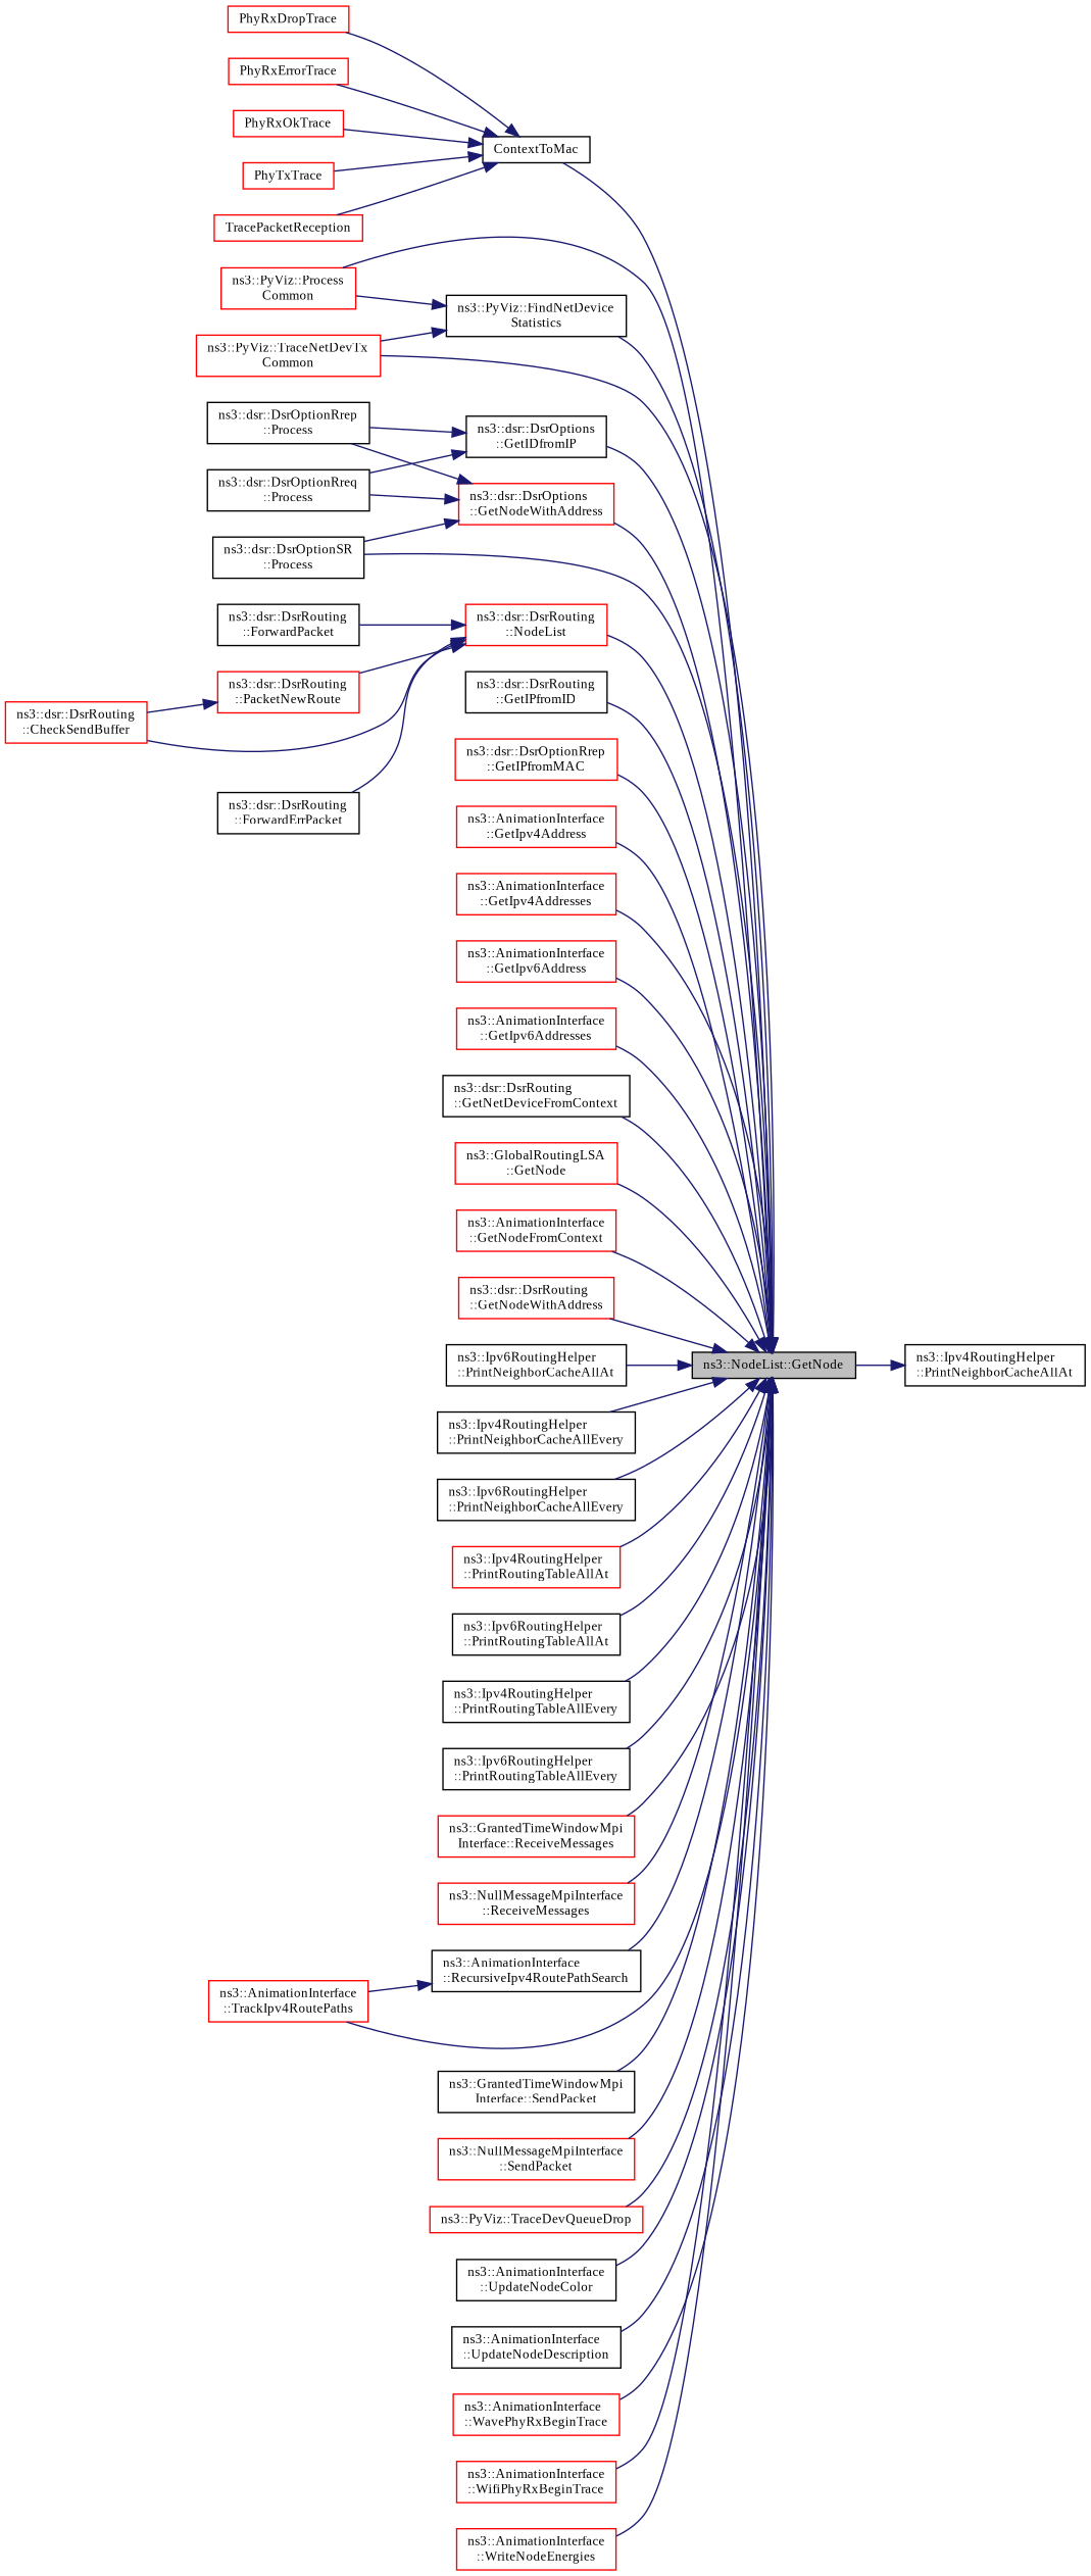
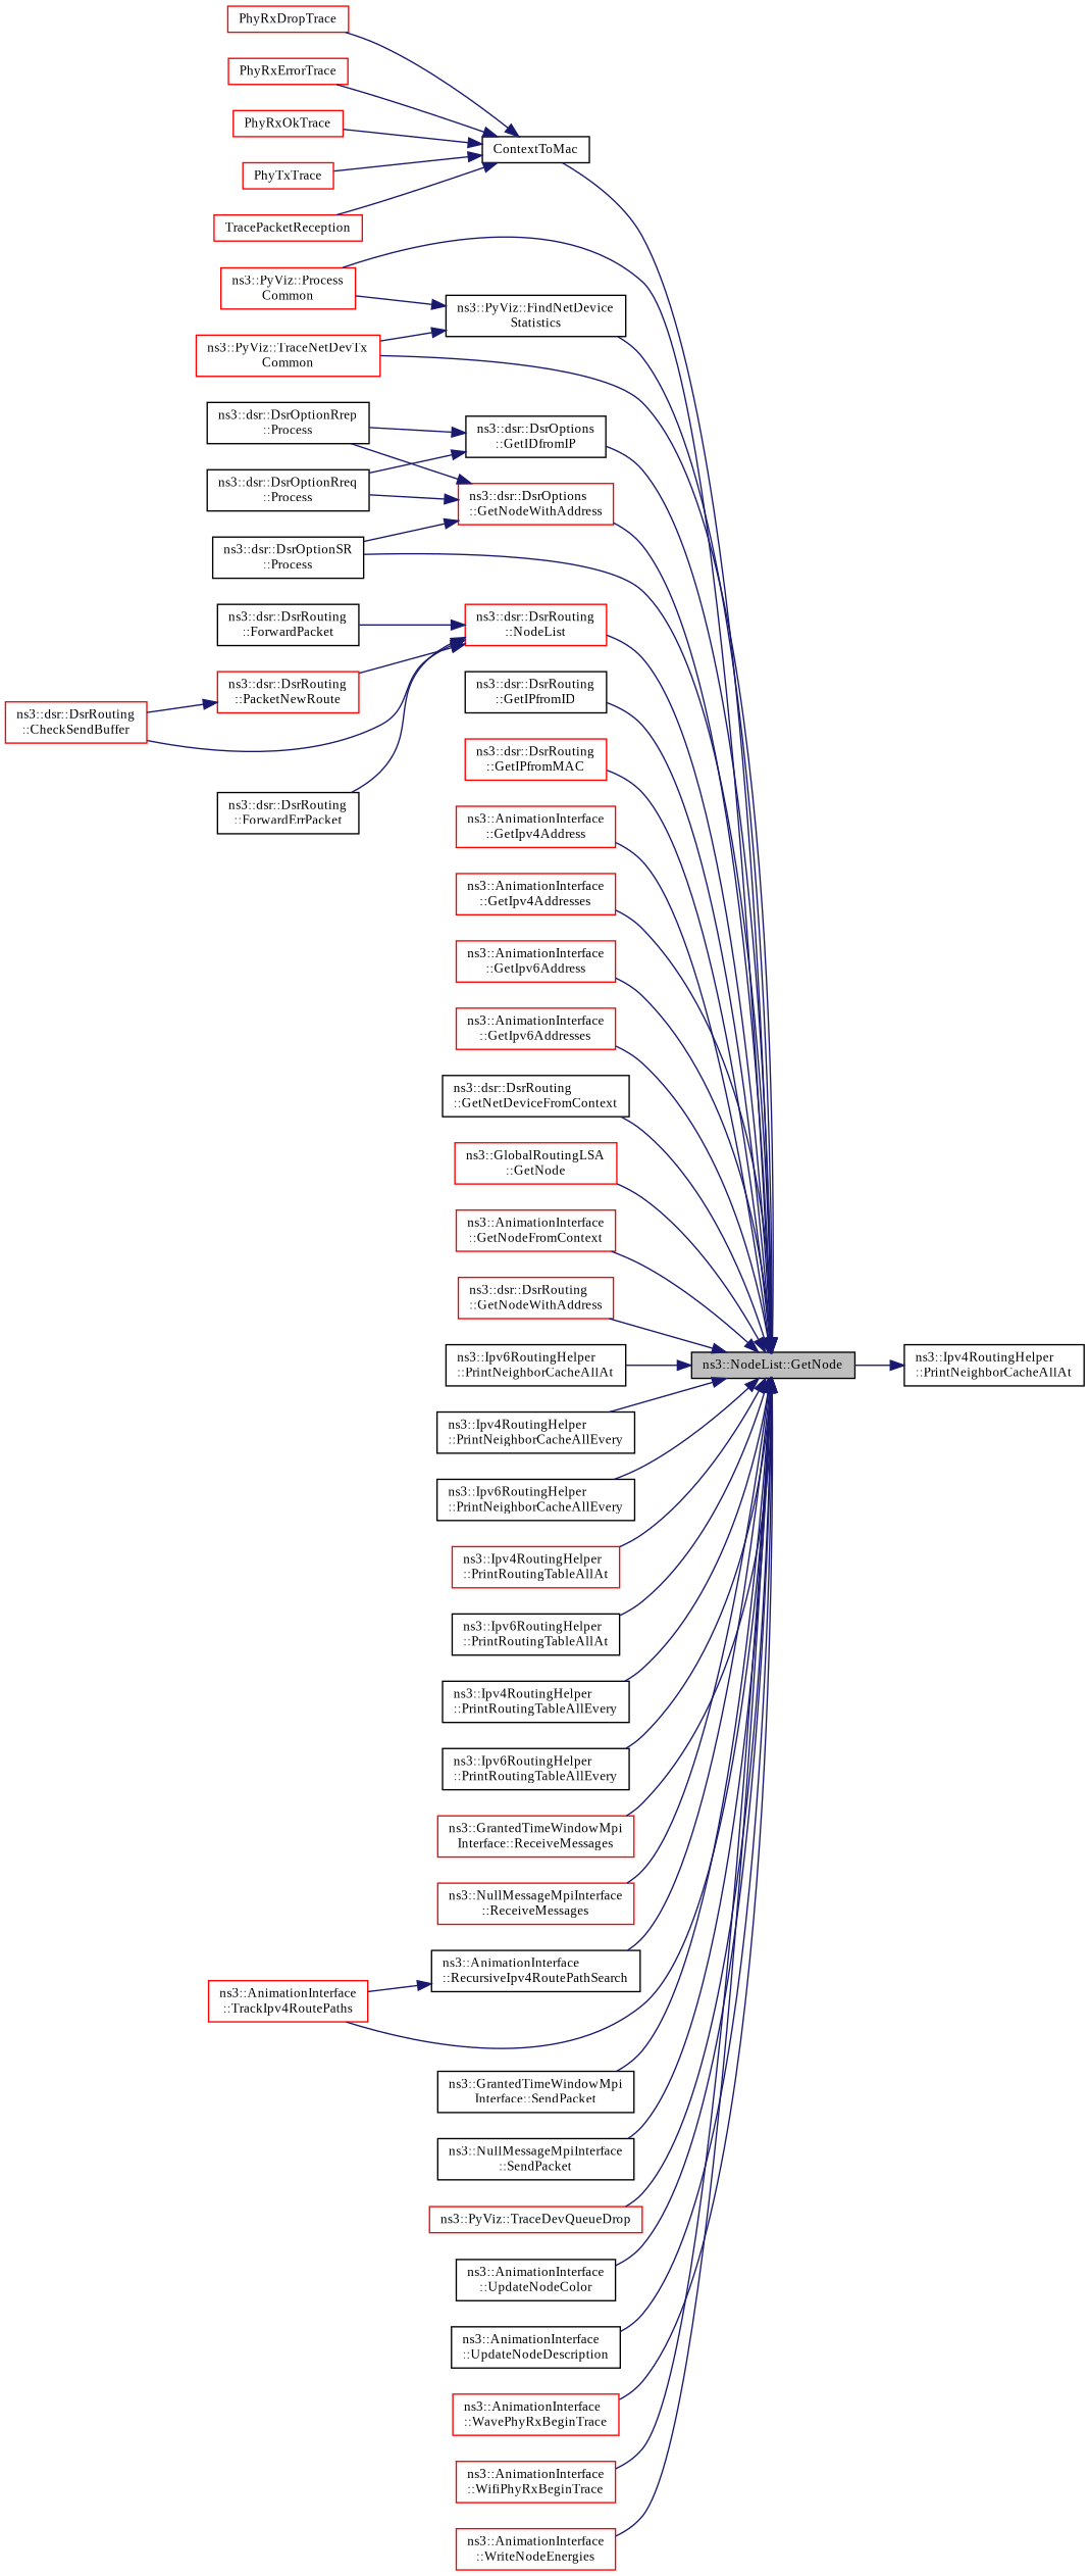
  digraph {
    fontname="Liberation Serif"
    rankdir=RL
    node [color=red fillcolor=white fontname="Liberation Serif" fontsize=10 shape=record style=filled]
    edge [color=midnightblue dir=back fontname="Liberation Serif" fontsize=10 labelfontname=Helvetica labelfontsize=10 style=solid]
    n1 [color=black fillcolor=grey75 fontcolor=black height=0.2 label="ns3::NodeList::GetNode" width=0.4]
    n2 [color=black height=0.2 label=ContextToMac width=0.4]
    n3 [color=black height=0.2 label="ns3::PyViz::FindNetDevice\lStatistics" width=0.4]
    n4 [height=0.2 label="ns3::PyViz::Process\lCommon" width=0.4]
    n5 [height=0.2 label="ns3::PyViz::TraceNetDevTx\lCommon" width=0.4]
    n6 [color=black height=0.2 label="ns3::dsr::DsrOptions\l::GetIDfromIP" width=0.4]
    n7 [height=0.2 label="ns3::dsr::DsrRouting\l::NodeList" width=0.4]
    n8 [color=black height=0.2 label="ns3::dsr::DsrRouting\l::GetIPfromID" width=0.4]
-   n9 [height=0.2 label="ns3::dsr::DsrOptionRrep\l::GetIPfromMAC" width=0.4]
+   n9 [height=0.2 label="ns3::dsr::DsrRouting\l::GetIPfromMAC" width=0.4]
    n10 [height=0.2 label="ns3::AnimationInterface\l::GetIpv4Address" width=0.4]
    n11 [height=0.2 label="ns3::AnimationInterface\l::GetIpv4Addresses" width=0.4]
    n12 [height=0.2 label="ns3::AnimationInterface\l::GetIpv6Address" width=0.4]
    n13 [height=0.2 label="ns3::AnimationInterface\l::GetIpv6Addresses" width=0.4]
    n14 [color=black height=0.2 label="ns3::dsr::DsrRouting\l::GetNetDeviceFromContext" width=0.4]
    n15 [height=0.2 label="ns3::GlobalRoutingLSA\l::GetNode" width=0.4]
    n16 [height=0.2 label="ns3::AnimationInterface\l::GetNodeFromContext" width=0.4]
    n17 [height=0.2 label="ns3::dsr::DsrOptions\l::GetNodeWithAddress" width=0.4]
    n18 [color=black height=0.2 label="ns3::dsr::DsrOptionSR\l::Process" width=0.4]
    n19 [height=0.2 label="ns3::dsr::DsrRouting\l::GetNodeWithAddress" width=0.4]
    n20 [color=black height=0.2 label="ns3::Ipv6RoutingHelper\l::PrintNeighborCacheAllAt" width=0.4]
    n21 [color=black height=0.2 label="ns3::Ipv4RoutingHelper\l::PrintNeighborCacheAllEvery" width=0.4]
    n22 [color=black height=0.2 label="ns3::Ipv6RoutingHelper\l::PrintNeighborCacheAllEvery" width=0.4]
    n23 [height=0.2 label="ns3::Ipv4RoutingHelper\l::PrintRoutingTableAllAt" width=0.4]
    n24 [color=black height=0.2 label="ns3::Ipv6RoutingHelper\l::PrintRoutingTableAllAt" width=0.4]
    n25 [color=black height=0.2 label="ns3::Ipv4RoutingHelper\l::PrintRoutingTableAllEvery" width=0.4]
    n26 [color=black height=0.2 label="ns3::Ipv6RoutingHelper\l::PrintRoutingTableAllEvery" width=0.4]
    n27 [height=0.2 label="ns3::GrantedTimeWindowMpi\lInterface::ReceiveMessages" width=0.4]
    n28 [height=0.2 label="ns3::NullMessageMpiInterface\l::ReceiveMessages" width=0.4]
    n29 [color=black height=0.2 label="ns3::AnimationInterface\l::RecursiveIpv4RoutePathSearch" width=0.4]
    n30 [height=0.2 label="ns3::AnimationInterface\l::TrackIpv4RoutePaths" width=0.4]
    n31 [color=black height=0.2 label="ns3::GrantedTimeWindowMpi\lInterface::SendPacket" width=0.4]
-   n32 [height=0.2 label="ns3::NullMessageMpiInterface\l::SendPacket" width=0.4]
+   n32 [color=black height=0.2 label="ns3::NullMessageMpiInterface\l::SendPacket" width=0.4]
    n33 [height=0.2 label="ns3::PyViz::TraceDevQueueDrop" width=0.4]
    n34 [color=black height=0.2 label="ns3::AnimationInterface\l::UpdateNodeColor" width=0.4]
    n35 [color=black height=0.2 label="ns3::AnimationInterface\l::UpdateNodeDescription" width=0.4]
    n36 [height=0.2 label="ns3::AnimationInterface\l::WavePhyRxBeginTrace" width=0.4]
    n37 [height=0.2 label="ns3::AnimationInterface\l::WifiPhyRxBeginTrace" width=0.4]
    n38 [height=0.2 label="ns3::AnimationInterface\l::WriteNodeEnergies" width=0.4]
    n39 [height=0.2 label=PhyRxDropTrace width=0.4]
    n40 [height=0.2 label=PhyRxErrorTrace width=0.4]
    n41 [height=0.2 label=PhyRxOkTrace width=0.4]
    n42 [height=0.2 label=PhyTxTrace width=0.4]
    n43 [height=0.2 label=TracePacketReception width=0.4]
    n44 [color=black height=0.2 label="ns3::dsr::DsrOptionRreq\l::Process" width=0.4]
    n45 [color=black height=0.2 label="ns3::dsr::DsrOptionRrep\l::Process" width=0.4]
    n46 [height=0.2 label="ns3::dsr::DsrRouting\l::CheckSendBuffer" width=0.4]
    n47 [color=black height=0.2 label="ns3::dsr::DsrRouting\l::ForwardErrPacket" width=0.4]
    n48 [color=black height=0.2 label="ns3::dsr::DsrRouting\l::ForwardPacket" width=0.4]
    n49 [height=0.2 label="ns3::dsr::DsrRouting\l::PacketNewRoute" width=0.4]
    n50 [color=black height=0.2 label="ns3::Ipv4RoutingHelper\l::PrintNeighborCacheAllAt" width=0.4]
    n1 -> n2
    n1 -> n3
    n1 -> n4
    n1 -> n5
    n1 -> n6
    n1 -> n7
    n1 -> n8
    n1 -> n9
    n1 -> n10
    n1 -> n11
    n1 -> n12
    n1 -> n13
    n1 -> n14
    n1 -> n15
    n1 -> n16
    n1 -> n17
    n1 -> n18
    n1 -> n19
    n1 -> n20
    n1 -> n21
    n1 -> n22
    n1 -> n23
    n1 -> n24
    n1 -> n25
    n1 -> n26
    n1 -> n27
    n1 -> n28
    n1 -> n29
    n1 -> n30
    n1 -> n31
    n1 -> n32
    n1 -> n33
    n1 -> n34
    n1 -> n35
    n1 -> n36
    n1 -> n37
    n1 -> n38
    n2 -> n39
    n2 -> n40
    n2 -> n41
    n2 -> n42
    n2 -> n43
    n3 -> n4
    n3 -> n5
    n6 -> n44
    n6 -> n45
    n7 -> n46
    n7 -> n47
    n7 -> n48
    n7 -> n49
    n17 -> n18
    n17 -> n44
    n17 -> n45
    n29 -> n30
    n49 -> n46
    n50 -> n1
  }
